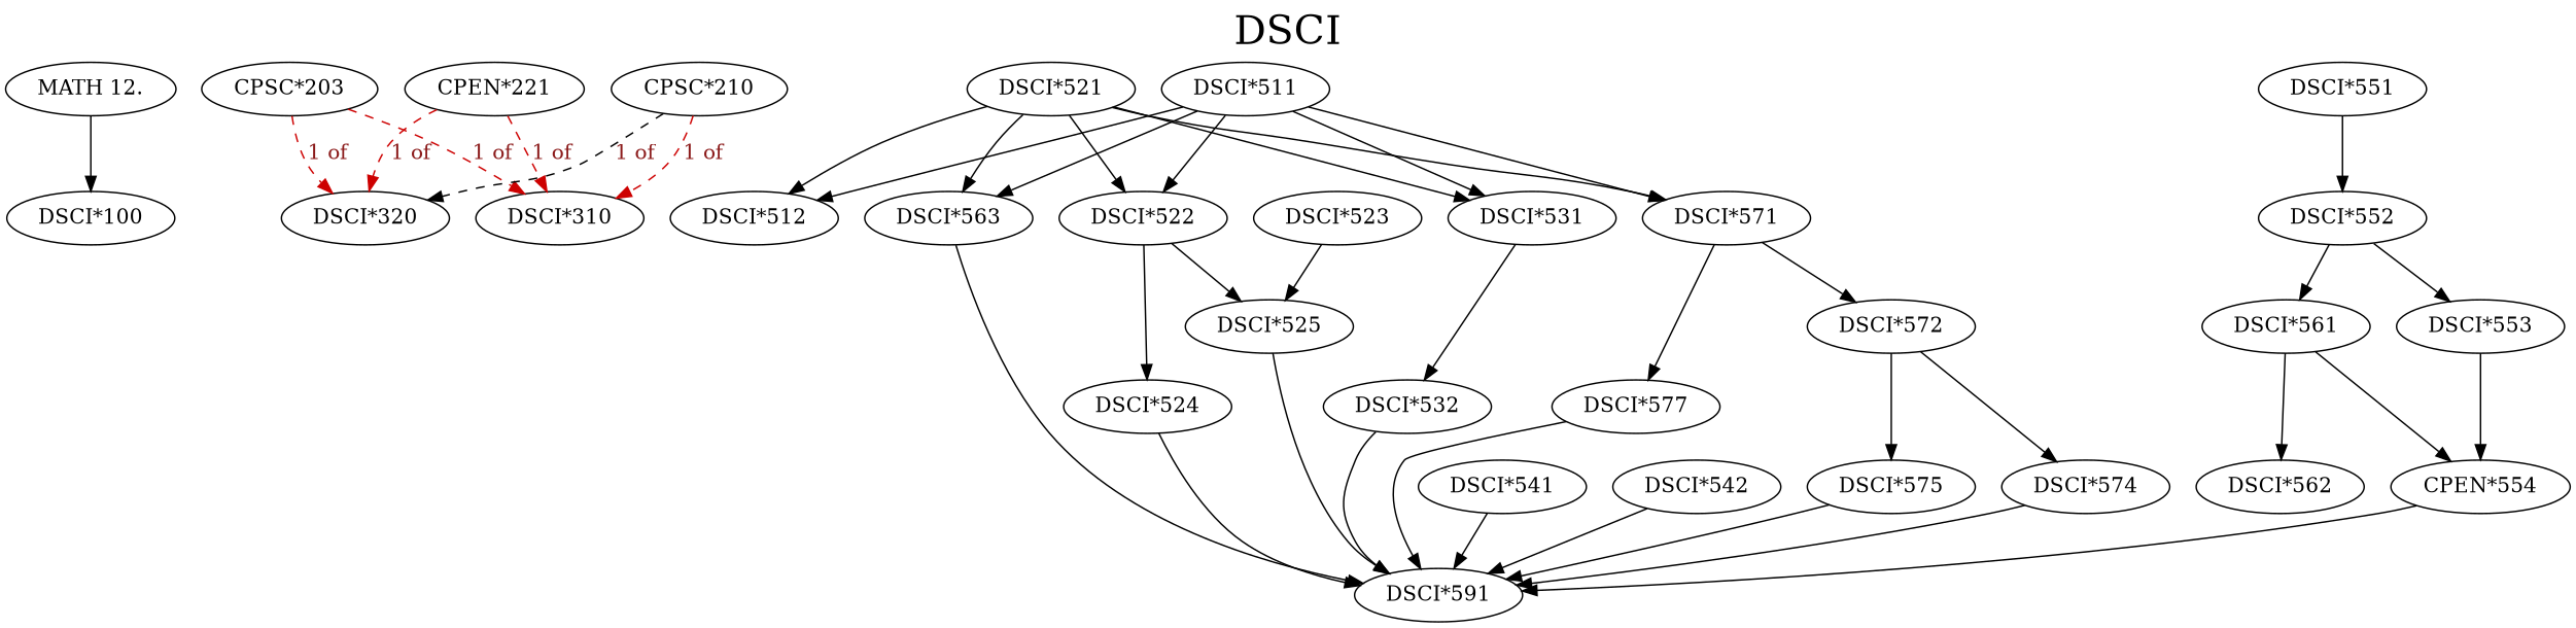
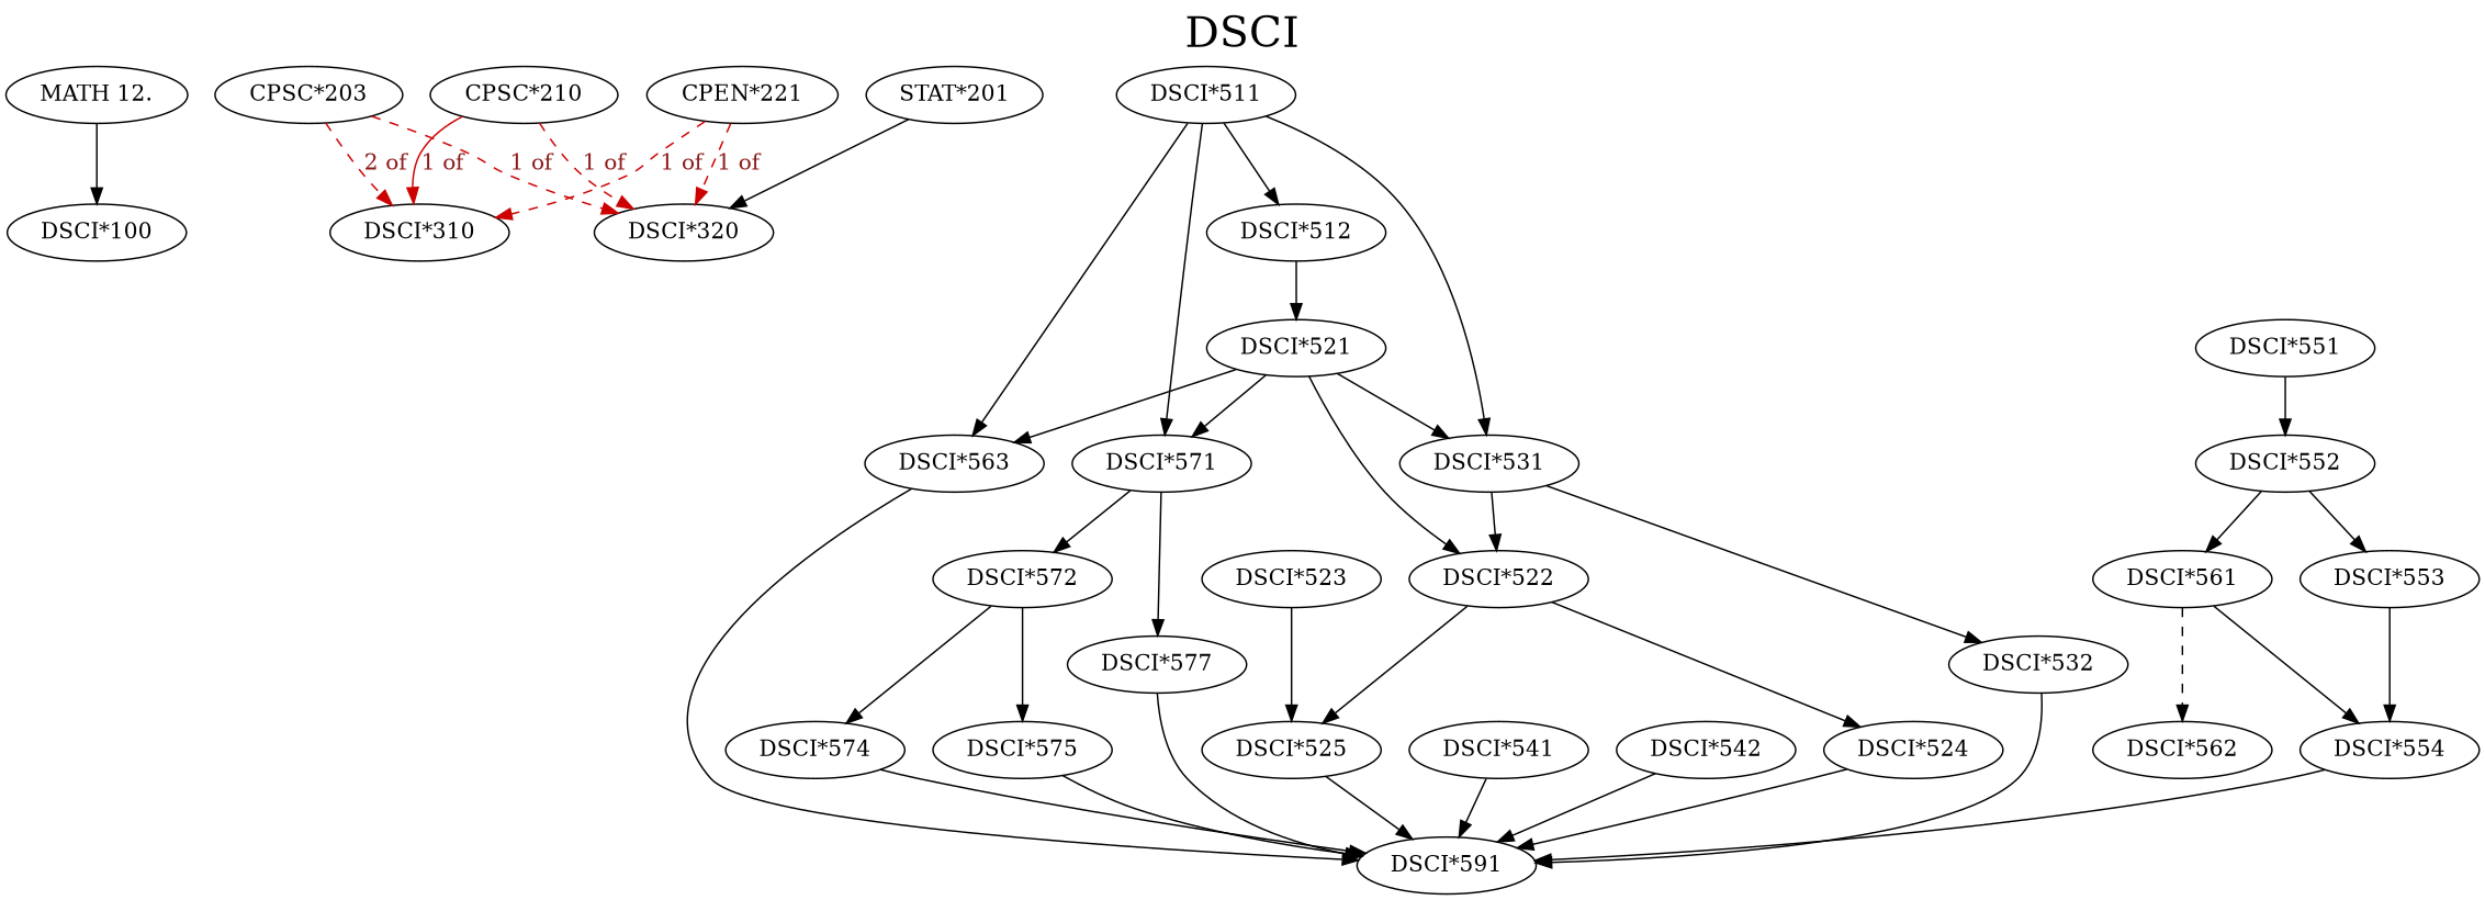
  digraph {
    fontsize=27
    label=DSCI
    labelloc=t
    "MATH 12."
    "DSCI*100"
    "CPSC*203"
    "DSCI*310"
    "DSCI*320"
    "CPSC*210"
    "CPEN*221"
+   "STAT*201"
    "DSCI*511"
    "DSCI*512"
    "DSCI*522"
    "DSCI*531"
    "DSCI*563"
    "DSCI*571"
    "DSCI*524"
    "DSCI*525"
    "DSCI*532"
    "DSCI*591"
    "DSCI*572"
    n20 [label="DSCI*577"]
    "DSCI*521"
    "DSCI*523"
    "DSCI*541"
    "DSCI*542"
    "DSCI*551"
    "DSCI*552"
    "DSCI*553"
    "DSCI*561"
-   "DSCI*554" [label="CPEN*554"]
+   "DSCI*554"
    "DSCI*562"
    "DSCI*574"
    "DSCI*575"
    "MATH 12." -> "DSCI*100" [style=solid]
-   "CPSC*203" -> "DSCI*310" [color=red3 fontcolor=firebrick4 label="1 of" style=dashed]
+   "CPSC*203" -> "DSCI*310" [color=red3 fontcolor=firebrick4 label="2 of" style=dashed]
    "CPSC*203" -> "DSCI*320" [color=red3 fontcolor=firebrick4 label="1 of" style=dashed]
-   "CPSC*210" -> "DSCI*310" [color=red3 fontcolor=firebrick4 label="1 of" style=dashed]
-   "CPSC*210" -> "DSCI*320" [color=black fontcolor=firebrick4 label="1 of" style=dashed]
+   "CPSC*210" -> "DSCI*310" [color=red3 fontcolor=firebrick4 label="1 of" style=solid]
+   "CPSC*210" -> "DSCI*320" [color=red3 fontcolor=firebrick4 label="1 of" style=dashed]
    "CPEN*221" -> "DSCI*310" [color=red3 fontcolor=firebrick4 label="1 of" style=dashed]
    "CPEN*221" -> "DSCI*320" [color=red3 fontcolor=firebrick4 label="1 of" style=dashed]
+   "STAT*201" -> "DSCI*320" [style=solid]
    "DSCI*511" -> "DSCI*512"
-   "DSCI*511" -> "DSCI*522"
+   "DSCI*531" -> "DSCI*522"
    "DSCI*511" -> "DSCI*531"
    "DSCI*511" -> "DSCI*563"
    "DSCI*511" -> "DSCI*571"
    "DSCI*522" -> "DSCI*524" [style=solid]
    "DSCI*522" -> "DSCI*525"
    "DSCI*531" -> "DSCI*532" [style=solid]
    "DSCI*563" -> "DSCI*591"
    "DSCI*571" -> "DSCI*572" [style=solid]
    "DSCI*571" -> n20 [style=solid]
    "DSCI*524" -> "DSCI*591"
    "DSCI*525" -> "DSCI*591"
    "DSCI*532" -> "DSCI*591"
    "DSCI*572" -> "DSCI*574" [style=solid]
    "DSCI*572" -> "DSCI*575" [style=solid]
    n20 -> "DSCI*591"
-   "DSCI*521" -> "DSCI*512"
+   "DSCI*512" -> "DSCI*521"
    "DSCI*521" -> "DSCI*522"
    "DSCI*521" -> "DSCI*531"
    "DSCI*521" -> "DSCI*563"
    "DSCI*521" -> "DSCI*571"
    "DSCI*523" -> "DSCI*525"
    "DSCI*541" -> "DSCI*591"
    "DSCI*542" -> "DSCI*591"
    "DSCI*551" -> "DSCI*552" [style=solid]
    "DSCI*552" -> "DSCI*553" [style=solid]
    "DSCI*552" -> "DSCI*561" [style=solid]
    "DSCI*553" -> "DSCI*554"
    "DSCI*561" -> "DSCI*554"
-   "DSCI*561" -> "DSCI*562" [style=solid]
+   "DSCI*561" -> "DSCI*562" [style=dashed]
    "DSCI*554" -> "DSCI*591"
    "DSCI*574" -> "DSCI*591"
    "DSCI*575" -> "DSCI*591"
  }
